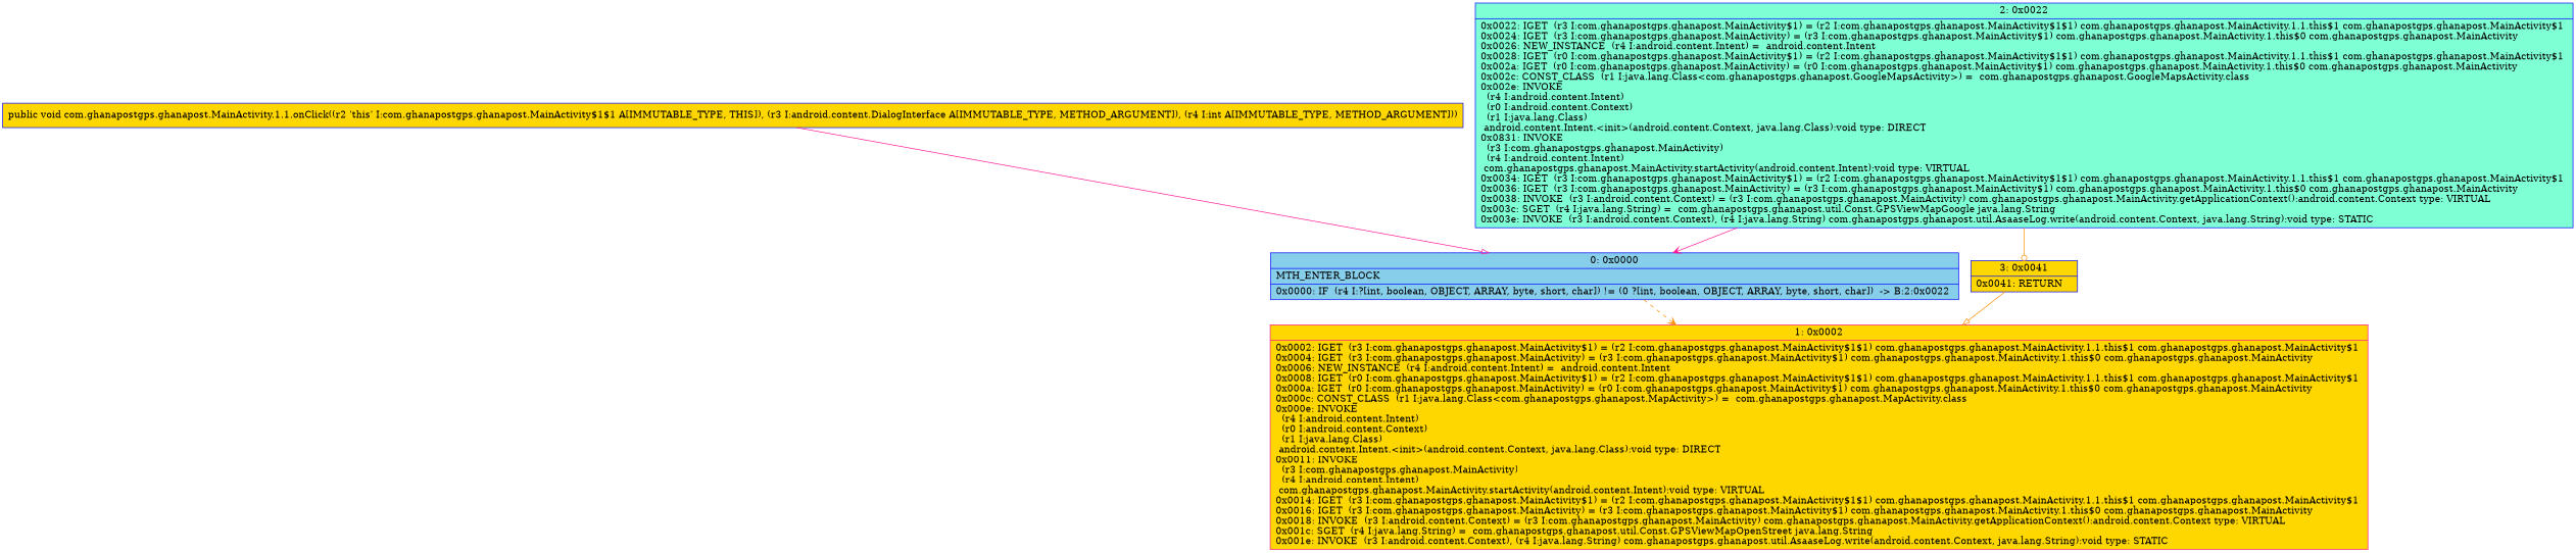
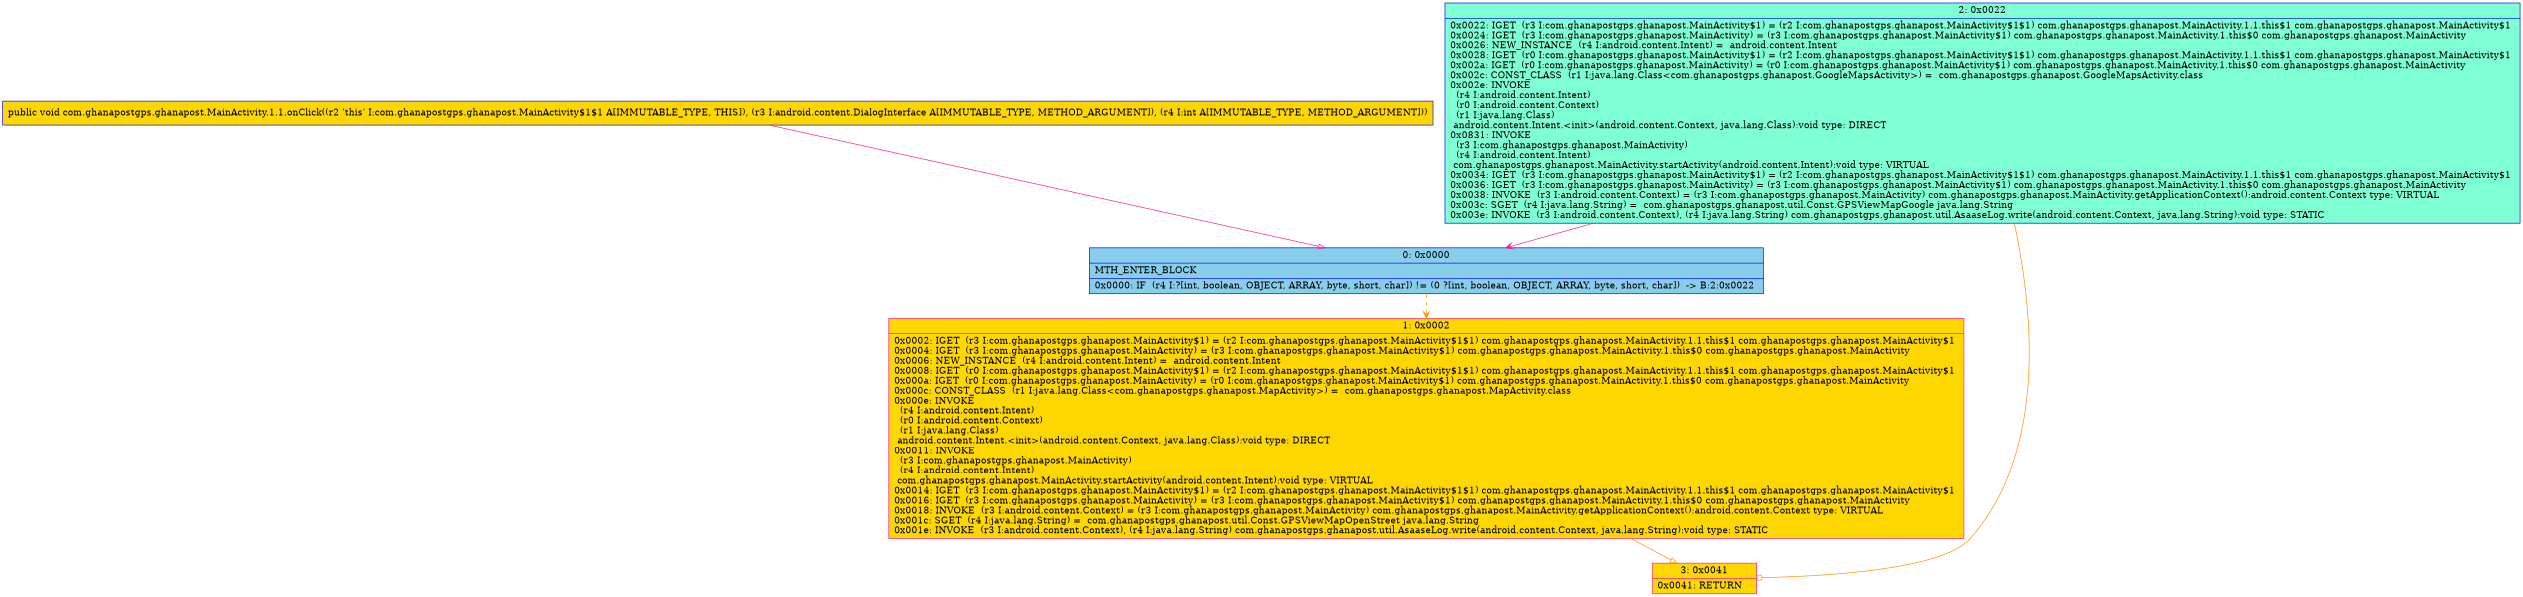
  digraph {
    node [color=blue fillcolor=gold shape=record style=filled]
    edge [arrowhead=vee color=darkorange]
    n1 [fillcolor=skyblue label="{0\:\ 0x0000|MTH_ENTER_BLOCK\l|0x0000: IF  (r4 I:?[int, boolean, OBJECT, ARRAY, byte, short, char]) != (0 ?[int, boolean, OBJECT, ARRAY, byte, short, char])  \-\> B:2:0x0022 \l}"]
    n2 [color=deeppink label="{1\:\ 0x0002|0x0002: IGET  (r3 I:com.ghanapostgps.ghanapost.MainActivity$1) = (r2 I:com.ghanapostgps.ghanapost.MainActivity$1$1) com.ghanapostgps.ghanapost.MainActivity.1.1.this$1 com.ghanapostgps.ghanapost.MainActivity$1 \l0x0004: IGET  (r3 I:com.ghanapostgps.ghanapost.MainActivity) = (r3 I:com.ghanapostgps.ghanapost.MainActivity$1) com.ghanapostgps.ghanapost.MainActivity.1.this$0 com.ghanapostgps.ghanapost.MainActivity \l0x0006: NEW_INSTANCE  (r4 I:android.content.Intent) =  android.content.Intent \l0x0008: IGET  (r0 I:com.ghanapostgps.ghanapost.MainActivity$1) = (r2 I:com.ghanapostgps.ghanapost.MainActivity$1$1) com.ghanapostgps.ghanapost.MainActivity.1.1.this$1 com.ghanapostgps.ghanapost.MainActivity$1 \l0x000a: IGET  (r0 I:com.ghanapostgps.ghanapost.MainActivity) = (r0 I:com.ghanapostgps.ghanapost.MainActivity$1) com.ghanapostgps.ghanapost.MainActivity.1.this$0 com.ghanapostgps.ghanapost.MainActivity \l0x000c: CONST_CLASS  (r1 I:java.lang.Class\<com.ghanapostgps.ghanapost.MapActivity\>) =  com.ghanapostgps.ghanapost.MapActivity.class \l0x000e: INVOKE  \l  (r4 I:android.content.Intent)\l  (r0 I:android.content.Context)\l  (r1 I:java.lang.Class)\l android.content.Intent.\<init\>(android.content.Context, java.lang.Class):void type: DIRECT \l0x0011: INVOKE  \l  (r3 I:com.ghanapostgps.ghanapost.MainActivity)\l  (r4 I:android.content.Intent)\l com.ghanapostgps.ghanapost.MainActivity.startActivity(android.content.Intent):void type: VIRTUAL \l0x0014: IGET  (r3 I:com.ghanapostgps.ghanapost.MainActivity$1) = (r2 I:com.ghanapostgps.ghanapost.MainActivity$1$1) com.ghanapostgps.ghanapost.MainActivity.1.1.this$1 com.ghanapostgps.ghanapost.MainActivity$1 \l0x0016: IGET  (r3 I:com.ghanapostgps.ghanapost.MainActivity) = (r3 I:com.ghanapostgps.ghanapost.MainActivity$1) com.ghanapostgps.ghanapost.MainActivity.1.this$0 com.ghanapostgps.ghanapost.MainActivity \l0x0018: INVOKE  (r3 I:android.content.Context) = (r3 I:com.ghanapostgps.ghanapost.MainActivity) com.ghanapostgps.ghanapost.MainActivity.getApplicationContext():android.content.Context type: VIRTUAL \l0x001c: SGET  (r4 I:java.lang.String) =  com.ghanapostgps.ghanapost.util.Const.GPSViewMapOpenStreet java.lang.String \l0x001e: INVOKE  (r3 I:android.content.Context), (r4 I:java.lang.String) com.ghanapostgps.ghanapost.util.AsaaseLog.write(android.content.Context, java.lang.String):void type: STATIC \l}"]
-   n3 [label="{3\:\ 0x0041|0x0041: RETURN   \l}"]
+   n3 [color=deeppink label="{3\:\ 0x0041|0x0041: RETURN   \l}"]
    n4 [fillcolor=aquamarine label="{2\:\ 0x0022|0x0022: IGET  (r3 I:com.ghanapostgps.ghanapost.MainActivity$1) = (r2 I:com.ghanapostgps.ghanapost.MainActivity$1$1) com.ghanapostgps.ghanapost.MainActivity.1.1.this$1 com.ghanapostgps.ghanapost.MainActivity$1 \l0x0024: IGET  (r3 I:com.ghanapostgps.ghanapost.MainActivity) = (r3 I:com.ghanapostgps.ghanapost.MainActivity$1) com.ghanapostgps.ghanapost.MainActivity.1.this$0 com.ghanapostgps.ghanapost.MainActivity \l0x0026: NEW_INSTANCE  (r4 I:android.content.Intent) =  android.content.Intent \l0x0028: IGET  (r0 I:com.ghanapostgps.ghanapost.MainActivity$1) = (r2 I:com.ghanapostgps.ghanapost.MainActivity$1$1) com.ghanapostgps.ghanapost.MainActivity.1.1.this$1 com.ghanapostgps.ghanapost.MainActivity$1 \l0x002a: IGET  (r0 I:com.ghanapostgps.ghanapost.MainActivity) = (r0 I:com.ghanapostgps.ghanapost.MainActivity$1) com.ghanapostgps.ghanapost.MainActivity.1.this$0 com.ghanapostgps.ghanapost.MainActivity \l0x002c: CONST_CLASS  (r1 I:java.lang.Class\<com.ghanapostgps.ghanapost.GoogleMapsActivity\>) =  com.ghanapostgps.ghanapost.GoogleMapsActivity.class \l0x002e: INVOKE  \l  (r4 I:android.content.Intent)\l  (r0 I:android.content.Context)\l  (r1 I:java.lang.Class)\l android.content.Intent.\<init\>(android.content.Context, java.lang.Class):void type: DIRECT \l0x0831: INVOKE  \l  (r3 I:com.ghanapostgps.ghanapost.MainActivity)\l  (r4 I:android.content.Intent)\l com.ghanapostgps.ghanapost.MainActivity.startActivity(android.content.Intent):void type: VIRTUAL \l0x0034: IGET  (r3 I:com.ghanapostgps.ghanapost.MainActivity$1) = (r2 I:com.ghanapostgps.ghanapost.MainActivity$1$1) com.ghanapostgps.ghanapost.MainActivity.1.1.this$1 com.ghanapostgps.ghanapost.MainActivity$1 \l0x0036: IGET  (r3 I:com.ghanapostgps.ghanapost.MainActivity) = (r3 I:com.ghanapostgps.ghanapost.MainActivity$1) com.ghanapostgps.ghanapost.MainActivity.1.this$0 com.ghanapostgps.ghanapost.MainActivity \l0x0038: INVOKE  (r3 I:android.content.Context) = (r3 I:com.ghanapostgps.ghanapost.MainActivity) com.ghanapostgps.ghanapost.MainActivity.getApplicationContext():android.content.Context type: VIRTUAL \l0x003c: SGET  (r4 I:java.lang.String) =  com.ghanapostgps.ghanapost.util.Const.GPSViewMapGoogle java.lang.String \l0x003e: INVOKE  (r3 I:android.content.Context), (r4 I:java.lang.String) com.ghanapostgps.ghanapost.util.AsaaseLog.write(android.content.Context, java.lang.String):void type: STATIC \l}"]
    n5 [label="{public void com.ghanapostgps.ghanapost.MainActivity.1.1.onClick((r2 'this' I:com.ghanapostgps.ghanapost.MainActivity$1$1 A[IMMUTABLE_TYPE, THIS]), (r3 I:android.content.DialogInterface A[IMMUTABLE_TYPE, METHOD_ARGUMENT]), (r4 I:int A[IMMUTABLE_TYPE, METHOD_ARGUMENT])) }"]
    n1 -> n2 [style=dashed]
-   n3 -> n2 [arrowhead=onormal]
+   n2 -> n3 [arrowhead=onormal]
    n4 -> n1 [color=deeppink]
    n4 -> n3 [arrowhead=odot]
    n5 -> n1 [arrowhead=onormal color=deeppink]
  }
